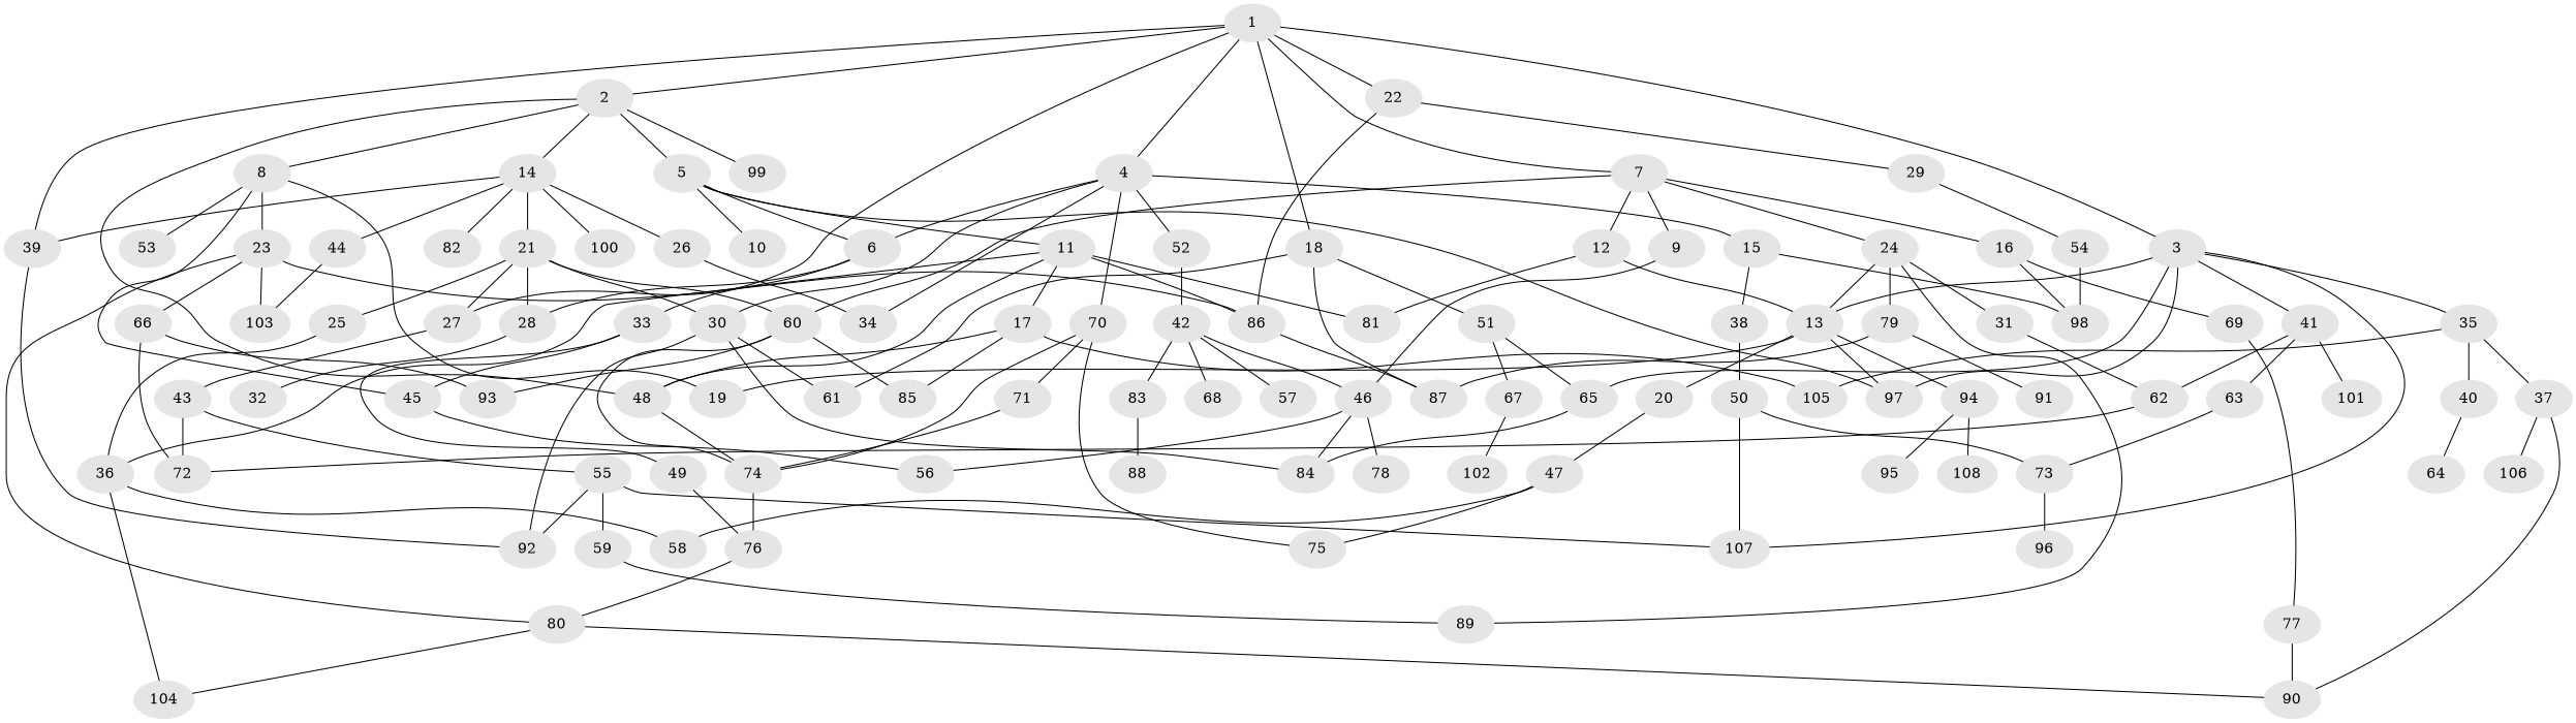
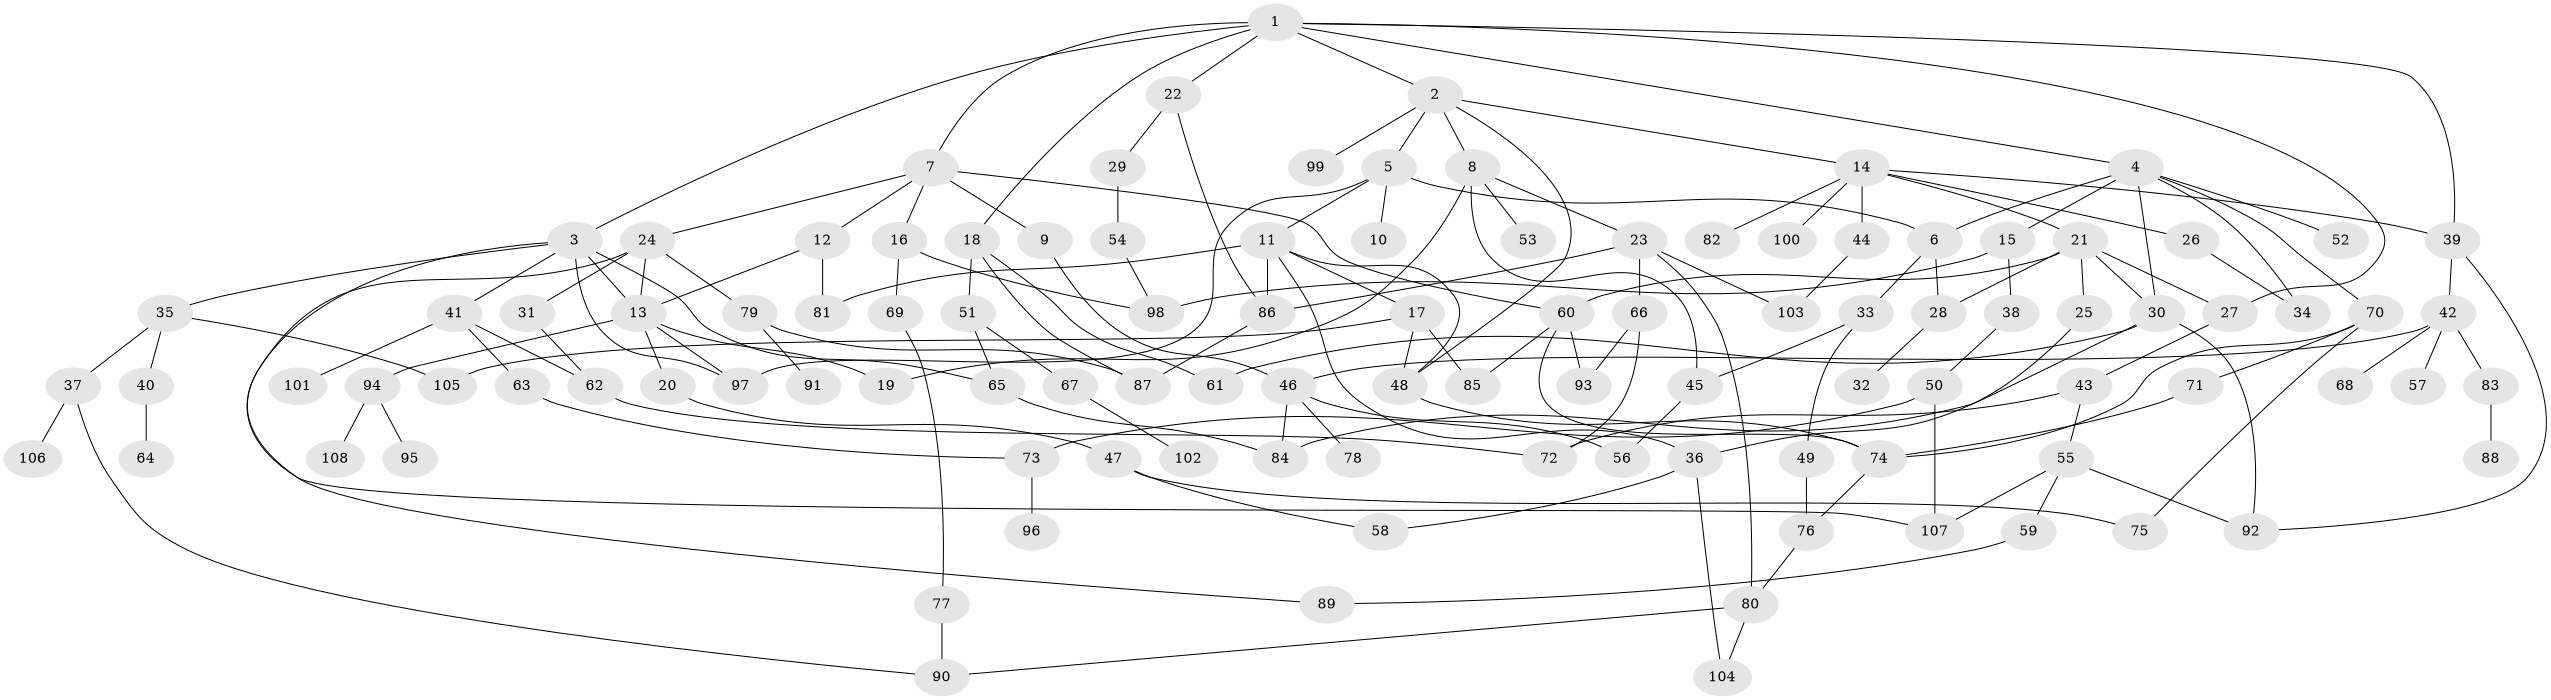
  graph {
    node [color=gray90 style=filled]
    1
    2
    3
    4
    7
    18
    22
    27
    39
    5
    8
    14
    48
    99
    13
    35
    41
    65
    97
    107
    6
    15
    30
    34
    52
    70
    9
    12
    16
    24
    60
    51
    61
    87
    86
    29
    43
    92
    42
    10
    11
    19
    23
    45
    53
    21
    26
    44
    82
    100
    74
    20
    94
    105
    37
    40
    62
    63
    101
    84
    28
    33
    38
    98
    75
    71
    17
    36
    81
    32
    49
    46
    69
    31
    79
    89
    85
    93
    66
    80
    103
    56
    78
    58
    104
    47
    95
    108
    25
    50
    77
    67
    54
    72
    90
    91
    55
    76
    106
    64
    73
    57
    68
    83
    88
    59
    96
    102
    1 -- 2
    1 -- 3
    1 -- 4
    1 -- 7
    1 -- 18
    1 -- 22
    1 -- 27
    1 -- 39
    2 -- 5
    2 -- 8
    2 -- 14
    2 -- 48
    2 -- 99
    3 -- 13
    3 -- 35
    3 -- 41
    3 -- 65
    3 -- 97
    3 -- 107
    4 -- 6
    4 -- 15
    4 -- 30
    4 -- 34
    4 -- 52
    4 -- 70
    7 -- 9
    7 -- 12
    7 -- 16
    7 -- 24
    7 -- 60
    18 -- 51
    18 -- 61
    18 -- 87
    22 -- 86
    22 -- 29
    27 -- 43
    39 -- 92
-   52 -- 42
+   39 -- 42
    5 -- 97
    5 -- 6
    5 -- 10
    5 -- 11
    8 -- 19
    8 -- 23
    8 -- 45
    8 -- 53
    14 -- 39
    14 -- 21
    14 -- 26
    14 -- 44
    14 -- 82
    14 -- 100
    48 -- 74
    13 -- 97
    13 -- 19
    13 -- 20
    13 -- 94
    35 -- 105
    35 -- 37
    35 -- 40
    41 -- 62
    41 -- 63
    41 -- 101
    65 -- 84
    6 -- 28
    6 -- 33
    15 -- 38
    15 -- 98
    30 -- 61
    30 -- 92
    30 -- 84
    70 -- 74
    70 -- 75
    70 -- 71
    9 -- 46
    12 -- 13
    12 -- 81
    16 -- 98
    16 -- 69
    24 -- 13
    24 -- 31
    24 -- 79
    24 -- 89
    60 -- 74
    60 -- 85
    60 -- 93
    51 -- 65
    51 -- 67
    86 -- 87
    29 -- 54
    43 -- 72
    43 -- 55
    42 -- 46
    42 -- 57
    42 -- 68
    42 -- 83
    11 -- 48
    11 -- 86
    11 -- 17
    11 -- 36
    11 -- 81
    23 -- 86
    23 -- 66
    23 -- 80
    23 -- 103
    45 -- 56
    21 -- 27
    21 -- 30
    21 -- 60
    21 -- 28
    21 -- 25
    26 -- 34
    44 -- 103
    74 -- 76
    20 -- 47
    94 -- 95
    94 -- 108
    37 -- 90
    37 -- 106
    40 -- 64
    62 -- 72
    63 -- 73
    28 -- 32
    33 -- 45
    33 -- 49
    38 -- 50
    71 -- 74
    17 -- 48
    17 -- 105
    17 -- 85
    36 -- 58
    36 -- 104
    49 -- 76
    46 -- 84
    46 -- 56
    46 -- 78
    69 -- 77
    31 -- 62
    79 -- 87
    79 -- 91
    66 -- 93
    66 -- 72
    80 -- 104
    80 -- 90
    47 -- 75
    47 -- 58
    25 -- 36
    50 -- 107
    50 -- 73
    77 -- 90
    67 -- 102
    54 -- 98
    55 -- 107
    55 -- 92
    55 -- 59
    76 -- 80
    73 -- 96
    83 -- 88
    59 -- 89
  }
